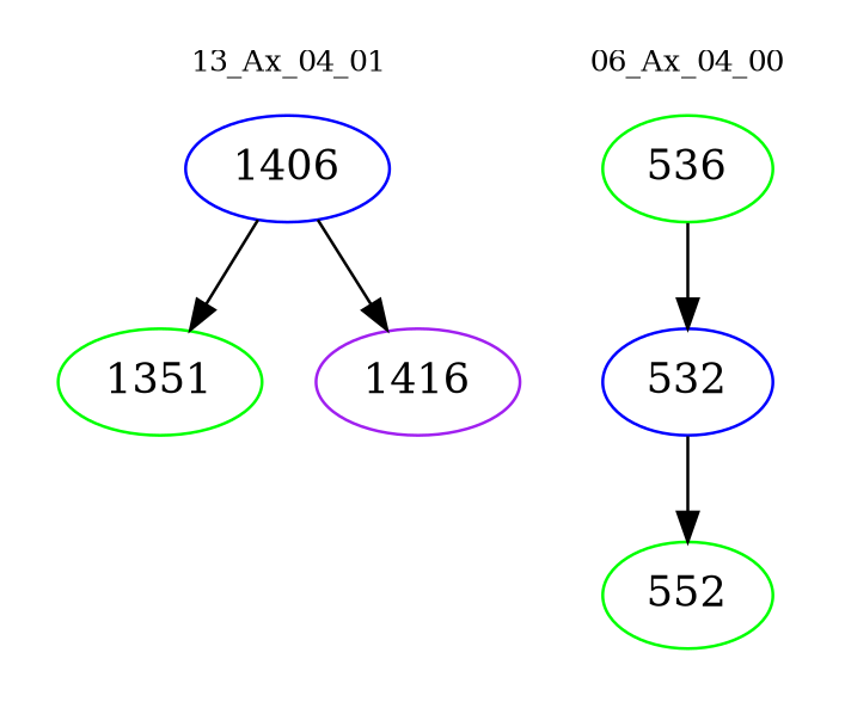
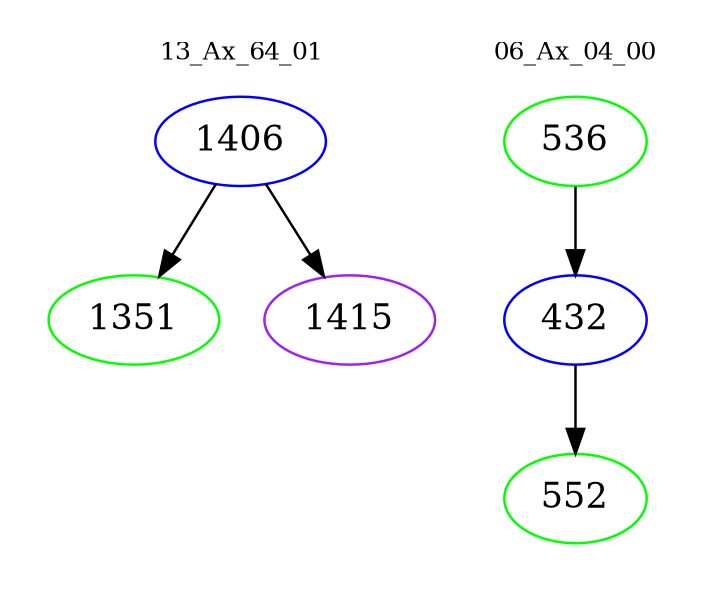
  digraph {
    node [color=green]
    edge [color=black]
    n1 [color=blue label=1406]
    n2 [label=1351]
-   n3 [color=purple label=1416]
-   n4 [color=blue label=532]
+   n3 [color=purple label=1415]
+   n4 [color=blue label=432]
    n5 [label=536]
    n6 [label=552]
    subgraph cluster_1 {
      color=white
      fontsize=10
-     label="13_Ax_04_01"
+     label="13_Ax_64_01"
      n1
      n2
      n3
    }
    subgraph cluster_2 {
      color=white
      fontsize=10
      label="06_Ax_04_00"
      n4
      n5
      n6
    }
    n1 -> n2
    n1 -> n3
    n4 -> n6
    n5 -> n4
  }
